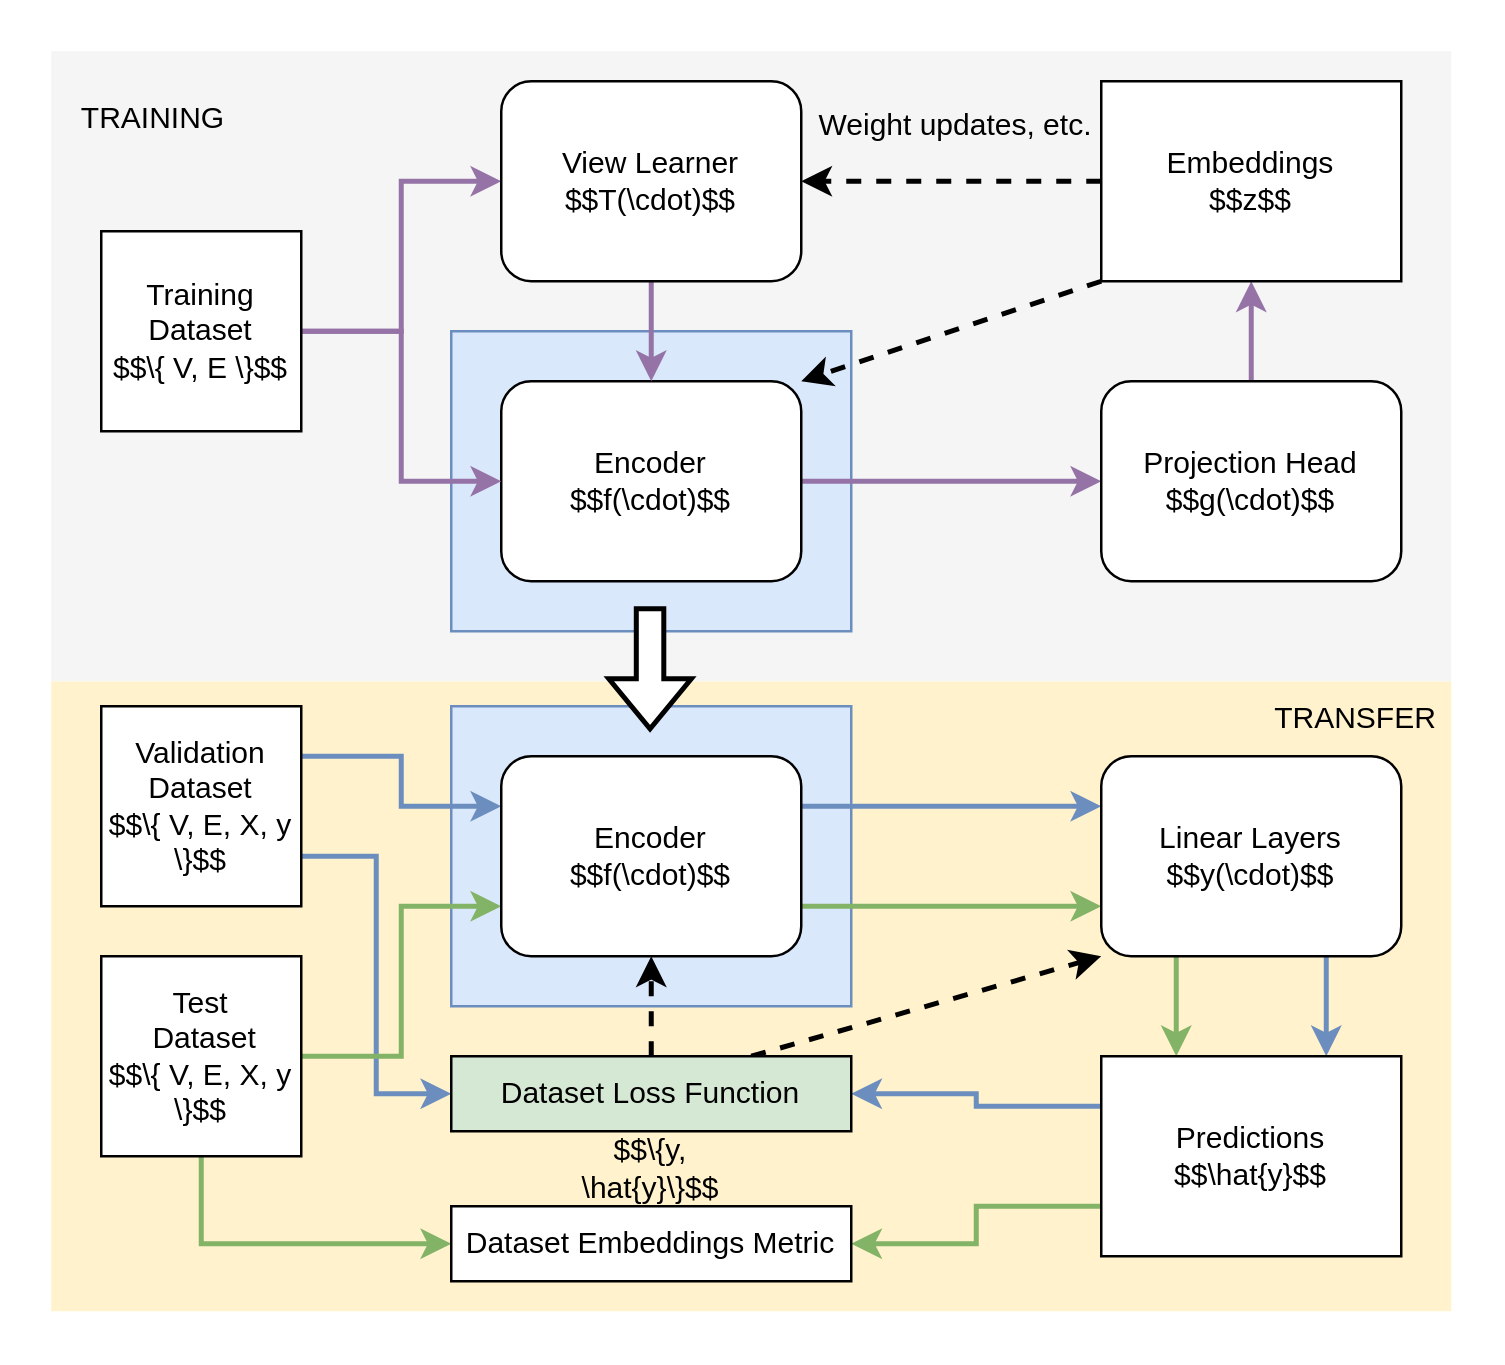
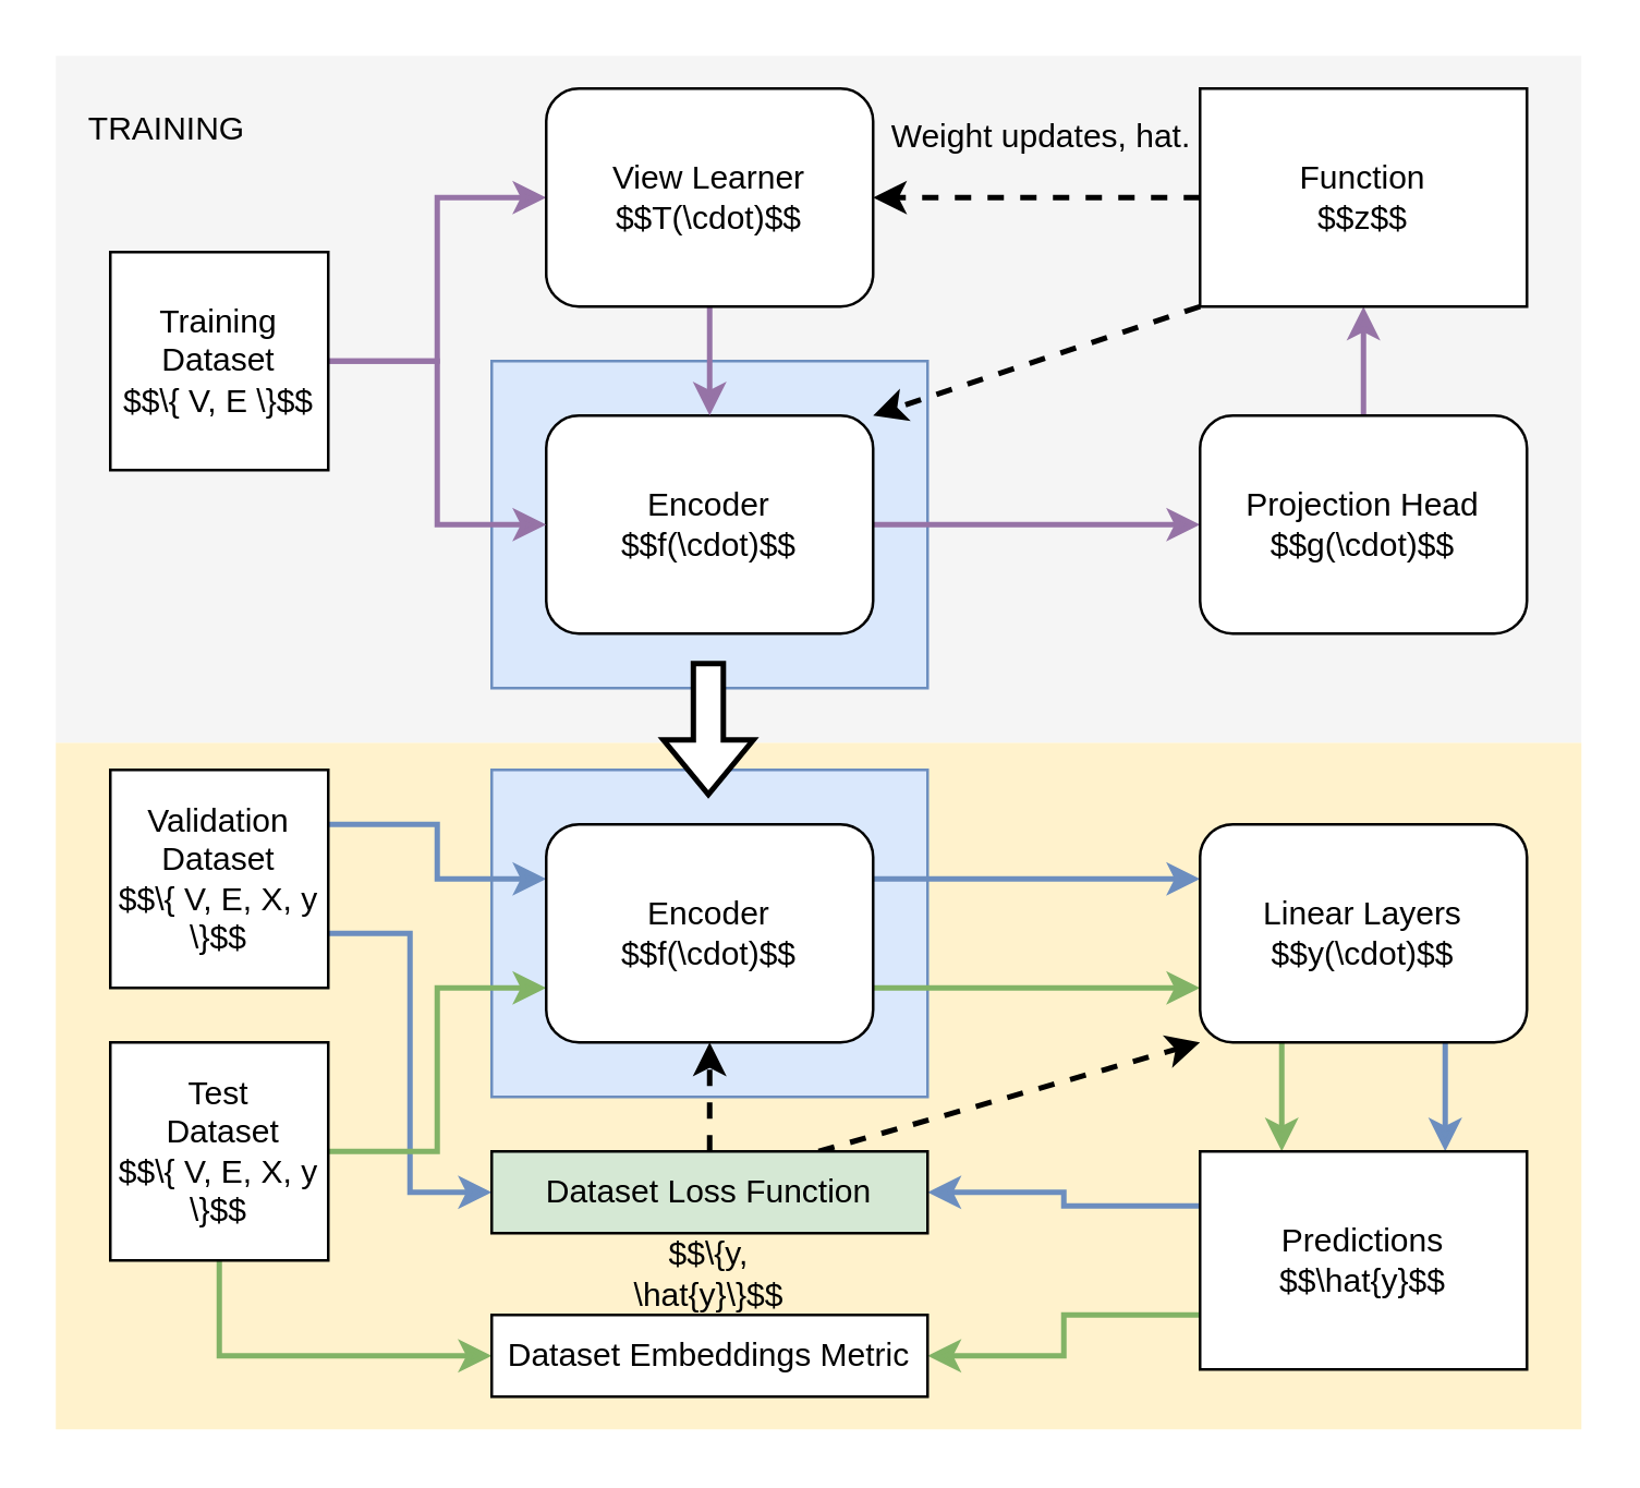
  <mxCell id="0" />
  <mxCell id="1" parent="0" />
  <mxCell id="2" value="" style="rounded=0;whiteSpace=wrap;html=1;fillColor=#fff2cc;strokeColor=none;" parent="1" vertex="1"><mxGeometry x="20" y="272" width="560" height="252" as="geometry" /></mxCell>
  <mxCell id="3" value="" style="rounded=0;whiteSpace=wrap;html=1;fillColor=#f5f5f5;fontColor=#333333;strokeColor=none;" parent="1" vertex="1"><mxGeometry x="20" y="20" width="560" height="252" as="geometry" /></mxCell>
  <mxCell id="4" value="" style="rounded=0;whiteSpace=wrap;html=1;fillColor=#dae8fc;strokeColor=#6c8ebf;" parent="1" vertex="1"><mxGeometry x="180" y="282" width="160" height="120" as="geometry" /></mxCell>
  <mxCell id="5" value="" style="rounded=0;whiteSpace=wrap;html=1;fillColor=#dae8fc;strokeColor=#6c8ebf;" parent="1" vertex="1"><mxGeometry x="180" y="132" width="160" height="120" as="geometry" /></mxCell>
  <mxCell id="6" style="edgeStyle=orthogonalEdgeStyle;rounded=0;orthogonalLoop=1;jettySize=auto;html=1;exitX=1;exitY=0.5;exitDx=0;exitDy=0;entryX=0;entryY=0.5;entryDx=0;entryDy=0;fillColor=#e1d5e7;strokeColor=#9673a6;strokeWidth=2;" parent="1" source="7" target="14" edge="1"><mxGeometry relative="1" as="geometry" /></mxCell>
  <mxCell id="7" value="Encoder&lt;br&gt;$$f(\cdot)$$" style="rounded=1;whiteSpace=wrap;html=1;" parent="1" vertex="1"><mxGeometry x="200" y="152" width="120" height="80" as="geometry" /></mxCell>
  <mxCell id="8" style="edgeStyle=orthogonalEdgeStyle;rounded=0;orthogonalLoop=1;jettySize=auto;html=1;exitX=1;exitY=0.5;exitDx=0;exitDy=0;entryX=0;entryY=0.5;entryDx=0;entryDy=0;fillColor=#e1d5e7;strokeColor=#9673a6;strokeWidth=2;" parent="1" source="10" target="12" edge="1"><mxGeometry relative="1" as="geometry" /></mxCell>
  <mxCell id="9" style="edgeStyle=orthogonalEdgeStyle;rounded=0;orthogonalLoop=1;jettySize=auto;html=1;exitX=1;exitY=0.5;exitDx=0;exitDy=0;entryX=0;entryY=0.5;entryDx=0;entryDy=0;fillColor=#e1d5e7;strokeColor=#9673a6;strokeWidth=2;" parent="1" source="10" target="7" edge="1"><mxGeometry relative="1" as="geometry" /></mxCell>
  <mxCell id="10" value="Training Dataset&lt;br&gt;$$\{ V, E \}$$" style="whiteSpace=wrap;html=1;aspect=fixed;" parent="1" vertex="1"><mxGeometry x="40" y="92" width="80" height="80" as="geometry" /></mxCell>
  <mxCell id="11" style="edgeStyle=orthogonalEdgeStyle;rounded=0;orthogonalLoop=1;jettySize=auto;html=1;exitX=0.5;exitY=1;exitDx=0;exitDy=0;entryX=0.5;entryY=0;entryDx=0;entryDy=0;fillColor=#e1d5e7;strokeColor=#9673a6;strokeWidth=2;" parent="1" source="12" target="7" edge="1"><mxGeometry relative="1" as="geometry" /></mxCell>
  <mxCell id="12" value="View Learner&lt;br&gt;$$T(\cdot)$$" style="rounded=1;whiteSpace=wrap;html=1;" parent="1" vertex="1"><mxGeometry x="200" y="32" width="120" height="80" as="geometry" /></mxCell>
  <mxCell id="13" style="edgeStyle=orthogonalEdgeStyle;rounded=0;orthogonalLoop=1;jettySize=auto;html=1;exitX=0.5;exitY=0;exitDx=0;exitDy=0;entryX=0.5;entryY=1;entryDx=0;entryDy=0;strokeWidth=2;fillColor=#e1d5e7;strokeColor=#9673a6;" parent="1" source="14" target="17" edge="1"><mxGeometry relative="1" as="geometry" /></mxCell>
  <mxCell id="14" value="Projection Head&lt;br&gt;$$g(\cdot)$$" style="rounded=1;whiteSpace=wrap;html=1;" parent="1" vertex="1"><mxGeometry x="440" y="152" width="120" height="80" as="geometry" /></mxCell>
  <mxCell id="15" style="rounded=0;orthogonalLoop=1;jettySize=auto;html=1;exitX=0;exitY=1;exitDx=0;exitDy=0;entryX=1;entryY=0;entryDx=0;entryDy=0;strokeWidth=2;dashed=1;" parent="1" source="17" target="7" edge="1"><mxGeometry relative="1" as="geometry" /></mxCell>
  <mxCell id="16" style="edgeStyle=none;rounded=0;orthogonalLoop=1;jettySize=auto;html=1;exitX=0;exitY=0.5;exitDx=0;exitDy=0;entryX=1;entryY=0.5;entryDx=0;entryDy=0;dashed=1;strokeWidth=2;" parent="1" source="17" target="12" edge="1"><mxGeometry relative="1" as="geometry" /></mxCell>
- <mxCell id="17" value="Embeddings&lt;br&gt;$$z$$" style="rounded=0;whiteSpace=wrap;html=1;" parent="1" vertex="1"><mxGeometry x="440" y="32" width="120" height="80" as="geometry" /></mxCell>
- <mxCell id="18" value="Weight updates, etc." style="text;html=1;strokeColor=none;fillColor=none;align=center;verticalAlign=middle;whiteSpace=wrap;rounded=0;" parent="1" vertex="1"><mxGeometry x="317" y="35" width="130" height="30" as="geometry" /></mxCell>
+ <mxCell id="17" value="Function&lt;br&gt;$$z$$" style="rounded=0;whiteSpace=wrap;html=1;" parent="1" vertex="1"><mxGeometry x="440" y="32" width="120" height="80" as="geometry" /></mxCell>
+ <mxCell id="18" value="Weight updates, hat." style="text;html=1;strokeColor=none;fillColor=none;align=center;verticalAlign=middle;whiteSpace=wrap;rounded=0;" parent="1" vertex="1"><mxGeometry x="317" y="35" width="130" height="30" as="geometry" /></mxCell>
  <mxCell id="19" style="edgeStyle=orthogonalEdgeStyle;rounded=0;orthogonalLoop=1;jettySize=auto;html=1;exitX=1;exitY=0.75;exitDx=0;exitDy=0;entryX=0;entryY=0.5;entryDx=0;entryDy=0;strokeWidth=2;fillColor=#dae8fc;strokeColor=#6c8ebf;" parent="1" source="21" target="38" edge="1"><mxGeometry relative="1" as="geometry" /></mxCell>
  <mxCell id="20" style="edgeStyle=orthogonalEdgeStyle;rounded=0;orthogonalLoop=1;jettySize=auto;html=1;exitX=1;exitY=0.25;exitDx=0;exitDy=0;entryX=0;entryY=0.25;entryDx=0;entryDy=0;strokeWidth=2;fillColor=#dae8fc;strokeColor=#6c8ebf;" parent="1" source="21" target="27" edge="1"><mxGeometry relative="1" as="geometry" /></mxCell>
  <mxCell id="21" value="Validation Dataset&lt;br&gt;$$\{ V, E, X, y \}$$" style="whiteSpace=wrap;html=1;aspect=fixed;" parent="1" vertex="1"><mxGeometry x="40" y="282" width="80" height="80" as="geometry" /></mxCell>
  <mxCell id="22" style="edgeStyle=orthogonalEdgeStyle;rounded=0;orthogonalLoop=1;jettySize=auto;html=1;exitX=0.5;exitY=1;exitDx=0;exitDy=0;entryX=0;entryY=0.5;entryDx=0;entryDy=0;strokeWidth=2;fillColor=#d5e8d4;strokeColor=#82b366;" parent="1" source="24" target="35" edge="1"><mxGeometry relative="1" as="geometry" /></mxCell>
  <mxCell id="23" style="edgeStyle=orthogonalEdgeStyle;rounded=0;orthogonalLoop=1;jettySize=auto;html=1;exitX=1;exitY=0.5;exitDx=0;exitDy=0;entryX=0;entryY=0.75;entryDx=0;entryDy=0;strokeWidth=2;fillColor=#d5e8d4;strokeColor=#82b366;" parent="1" source="24" target="27" edge="1"><mxGeometry relative="1" as="geometry" /></mxCell>
  <mxCell id="24" value="Test&lt;br&gt;&amp;nbsp;Dataset&lt;br&gt;$$\{ V, E, X, y \}$$" style="whiteSpace=wrap;html=1;aspect=fixed;" parent="1" vertex="1"><mxGeometry x="40" y="382" width="80" height="80" as="geometry" /></mxCell>
  <mxCell id="25" style="edgeStyle=orthogonalEdgeStyle;rounded=0;orthogonalLoop=1;jettySize=auto;html=1;exitX=1;exitY=0.25;exitDx=0;exitDy=0;entryX=0;entryY=0.25;entryDx=0;entryDy=0;strokeWidth=2;fillColor=#dae8fc;strokeColor=#6c8ebf;" parent="1" source="27" target="30" edge="1"><mxGeometry relative="1" as="geometry" /></mxCell>
  <mxCell id="26" style="edgeStyle=orthogonalEdgeStyle;rounded=0;orthogonalLoop=1;jettySize=auto;html=1;exitX=1;exitY=0.75;exitDx=0;exitDy=0;entryX=0;entryY=0.75;entryDx=0;entryDy=0;strokeWidth=2;fillColor=#d5e8d4;strokeColor=#82b366;" parent="1" source="27" target="30" edge="1"><mxGeometry relative="1" as="geometry" /></mxCell>
  <mxCell id="27" value="Encoder&lt;br&gt;$$f(\cdot)$$" style="rounded=1;whiteSpace=wrap;html=1;" parent="1" vertex="1"><mxGeometry x="200" y="302" width="120" height="80" as="geometry" /></mxCell>
  <mxCell id="28" style="edgeStyle=orthogonalEdgeStyle;rounded=0;orthogonalLoop=1;jettySize=auto;html=1;exitX=0.75;exitY=1;exitDx=0;exitDy=0;entryX=0.75;entryY=0;entryDx=0;entryDy=0;strokeWidth=2;fillColor=#dae8fc;strokeColor=#6c8ebf;" parent="1" source="30" target="33" edge="1"><mxGeometry relative="1" as="geometry" /></mxCell>
  <mxCell id="29" style="edgeStyle=orthogonalEdgeStyle;rounded=0;orthogonalLoop=1;jettySize=auto;html=1;exitX=0.25;exitY=1;exitDx=0;exitDy=0;entryX=0.25;entryY=0;entryDx=0;entryDy=0;strokeWidth=2;fillColor=#d5e8d4;strokeColor=#82b366;" parent="1" source="30" target="33" edge="1"><mxGeometry relative="1" as="geometry" /></mxCell>
  <mxCell id="30" value="Linear Layers $$y(\cdot)$$" style="rounded=1;whiteSpace=wrap;html=1;" parent="1" vertex="1"><mxGeometry x="440" y="302" width="120" height="80" as="geometry" /></mxCell>
  <mxCell id="31" style="edgeStyle=orthogonalEdgeStyle;rounded=0;orthogonalLoop=1;jettySize=auto;html=1;exitX=0;exitY=0.25;exitDx=0;exitDy=0;entryX=1;entryY=0.5;entryDx=0;entryDy=0;strokeWidth=2;fillColor=#dae8fc;strokeColor=#6c8ebf;" parent="1" source="33" target="38" edge="1"><mxGeometry relative="1" as="geometry" /></mxCell>
  <mxCell id="32" style="edgeStyle=orthogonalEdgeStyle;rounded=0;orthogonalLoop=1;jettySize=auto;html=1;exitX=0;exitY=0.75;exitDx=0;exitDy=0;entryX=1;entryY=0.5;entryDx=0;entryDy=0;strokeWidth=2;fillColor=#d5e8d4;strokeColor=#82b366;" parent="1" source="33" target="35" edge="1"><mxGeometry relative="1" as="geometry" /></mxCell>
  <mxCell id="33" value="Predictions $$\hat{y}$$" style="rounded=0;whiteSpace=wrap;html=1;" parent="1" vertex="1"><mxGeometry x="440" y="422" width="120" height="80" as="geometry" /></mxCell>
  <mxCell id="34" value="" style="shape=flexArrow;endArrow=classic;html=1;rounded=0;strokeWidth=2;fillColor=default;" parent="1" edge="1"><mxGeometry width="50" height="50" relative="1" as="geometry"><mxPoint x="259.52" y="242" as="sourcePoint" /><mxPoint x="259.52" y="292" as="targetPoint" /></mxGeometry></mxCell>
  <mxCell id="35" value="Dataset Embeddings Metric" style="rounded=0;whiteSpace=wrap;html=1;" parent="1" vertex="1"><mxGeometry x="180" y="482" width="160" height="30" as="geometry" /></mxCell>
  <mxCell id="36" style="edgeStyle=orthogonalEdgeStyle;rounded=0;orthogonalLoop=1;jettySize=auto;html=1;exitX=0.5;exitY=0;exitDx=0;exitDy=0;entryX=0.5;entryY=1;entryDx=0;entryDy=0;strokeWidth=2;fillColor=default;dashed=1;" parent="1" source="38" target="27" edge="1"><mxGeometry relative="1" as="geometry" /></mxCell>
  <mxCell id="37" style="rounded=0;orthogonalLoop=1;jettySize=auto;html=1;exitX=0.75;exitY=0;exitDx=0;exitDy=0;entryX=0;entryY=1;entryDx=0;entryDy=0;dashed=1;strokeWidth=2;" edge="1" parent="1" source="38" target="30"><mxGeometry relative="1" as="geometry" /></mxCell>
  <mxCell id="38" value="Dataset Loss Function" style="rounded=0;whiteSpace=wrap;html=1;fillColor=#d5e8d4;" parent="1" vertex="1"><mxGeometry x="180" y="422" width="160" height="30" as="geometry" /></mxCell>
  <mxCell id="39" value="TRAINING" style="text;html=1;strokeColor=none;fillColor=none;align=center;verticalAlign=middle;whiteSpace=wrap;rounded=0;" parent="1" vertex="1"><mxGeometry x="31" y="32" width="60" height="30" as="geometry" /></mxCell>
- <mxCell id="40" value="TRANSFER" style="text;html=1;strokeColor=none;fillColor=none;align=center;verticalAlign=middle;whiteSpace=wrap;rounded=0;" parent="1" vertex="1"><mxGeometry x="512" y="272" width="60" height="30" as="geometry" /></mxCell>
  <mxCell id="41" value="$$\{y, \hat{y}\}$$" style="text;html=1;strokeColor=none;fillColor=none;align=center;verticalAlign=middle;whiteSpace=wrap;rounded=0;" parent="1" vertex="1"><mxGeometry x="230" y="452" width="60" height="30" as="geometry" /></mxCell>
